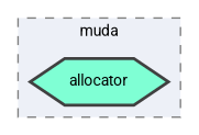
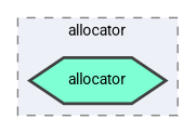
  digraph {
    compound=true
    fontname=Roboto
    n1 [color=grey25 fillcolor=aquamarine fontname=Roboto fontsize=10 height=0.2 label=allocator shape=hexagon style="filled,bold" width=0.4]
    subgraph cluster_1 {
      bgcolor="#edf0f7"
      fontsize=10
-     label=muda
+     label=allocator
      pencolor=grey50
      style="filled,dashed"
      n1
    }
  }
